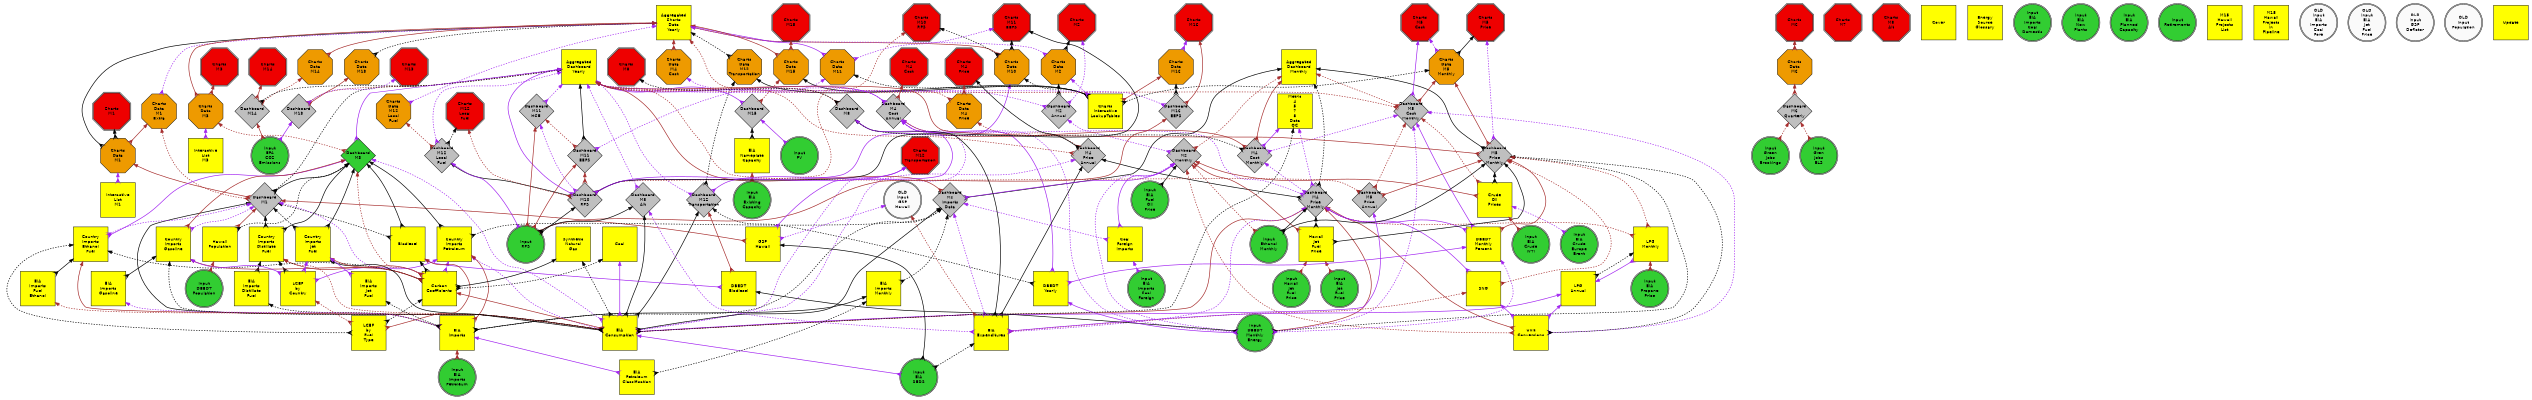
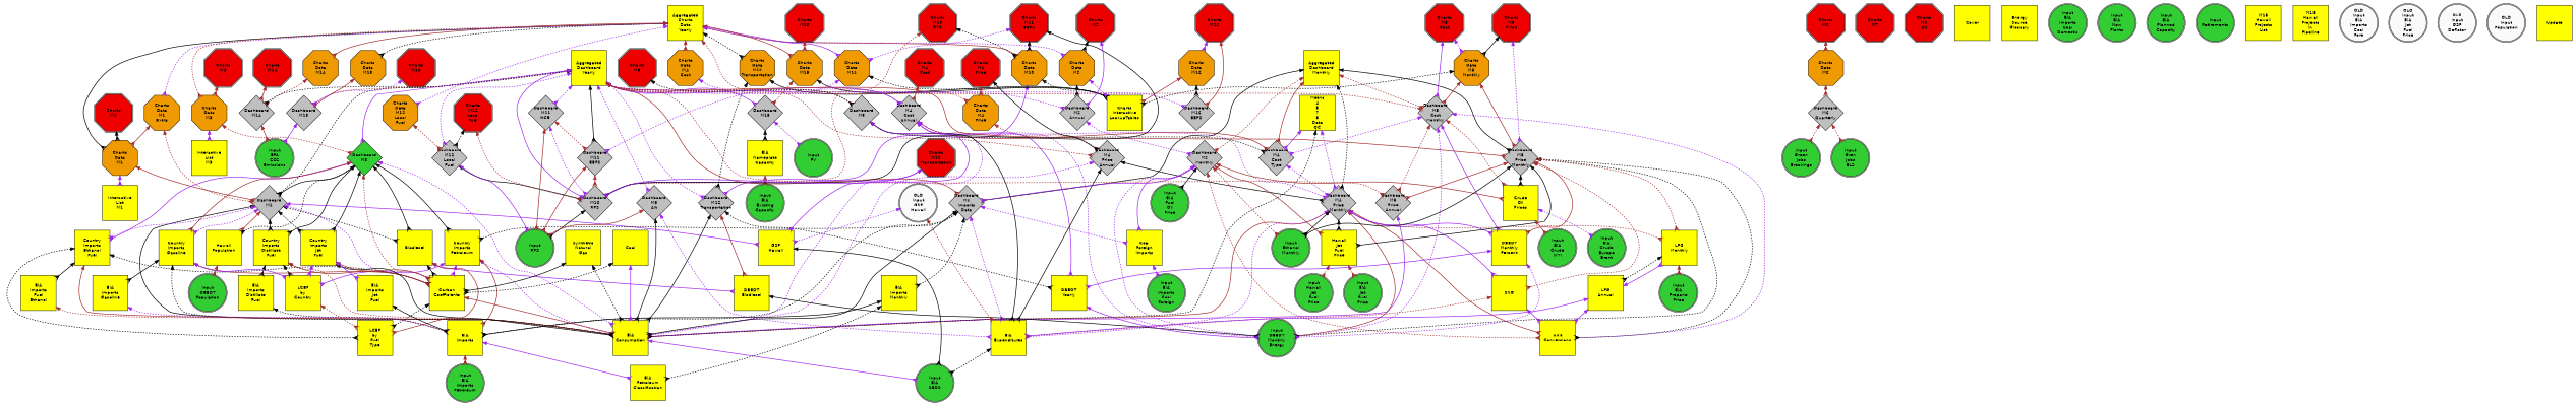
  digraph {
    fontname="DejaVu Sans"
    nodesep=0.75
    node [fillcolor=yellow fixedsize=true fontname="DejaVu Sans" fontsize=20 penwidth=2 shape=box style=filled]
    edge [arrowhead=crow arrowsize=1.75 color=brown dir=both fontname="DejaVu Sans" penwidth=3 style=dashed]
    n1 [height=2.2 label="Aggregated\nCharts\nData\nYearly" width=2.2]
    n2 [fillcolor=orange2 height=2.2 label="Charts\nData\nM1" shape=octagon width=2.2]
    n3 [fillcolor=orange2 height=2.2 label="Charts\nData\nM10" shape=octagon width=2.2]
    n4 [fillcolor=orange2 height=2.2 label="Charts\nData\nM11" shape=octagon width=2.2]
    n5 [fillcolor=orange2 height=2.2 label="Charts\nData\nM12\nLocal\nFuel" shape=octagon width=2.2]
    n6 [fillcolor=orange2 height=2.2 label="Charts\nData\nM12\nTransportation" shape=octagon width=2.2]
    n7 [fillcolor=orange2 height=2.2 label="Charts\nData\nM13" shape=octagon width=2.2]
    n8 [fillcolor=orange2 height=2.2 label="Charts\nData\nM14" shape=octagon width=2.2]
    n9 [fillcolor=orange2 height=2.2 label="Charts\nData\nM15" shape=octagon width=2.2]
    n10 [fillcolor=orange2 height=2.2 label="Charts\nData\nM1\nExtra" shape=octagon width=2.2]
    n11 [fillcolor=orange2 height=2.2 label="Charts\nData\nM2" shape=octagon width=2.2]
    n12 [fillcolor=orange2 height=2.2 label="Charts\nData\nM3" shape=octagon width=2.2]
    n13 [fillcolor=orange2 height=2.2 label="Charts\nData\nM4\nCost" shape=octagon width=2.2]
    n14 [fillcolor=orange2 height=2.2 label="Charts\nData\nM4\nPrice" shape=octagon width=2.2]
    n15 [fillcolor=grey75 height=2.2 label="Dashboard\nM1" shape=diamond width=2.2]
    n16 [height=2.2 label="Interactive\nList\nM1" width=2.2]
    n17 [fillcolor=grey75 height=2.2 label="Dashboard\nM10\nRPS" shape=diamond width=2.2]
    n18 [height=2.2 label="Charts\nInteractive\nLookupTables" width=2.2]
    n19 [fillcolor=grey75 height=2.2 label="Dashboard\nM11\nEEPS" shape=diamond width=2.2]
    n20 [fillcolor=grey75 height=2.2 label="Dashboard\nM12\nLocal\nFuel" shape=diamond width=2.2]
    n21 [fillcolor=grey75 height=2.2 label="Dashboard\nM12\nTransportation" shape=diamond width=2.2]
    n22 [fillcolor=grey75 height=2.2 label="Dashboard\nM13" shape=diamond width=2.2]
    n23 [fillcolor=grey75 height=2.2 label="Dashboard\nM14" shape=diamond width=2.2]
    n24 [fillcolor=grey75 height=2.2 label="Dashboard\nM15" shape=diamond width=2.2]
    n25 [fillcolor=grey75 height=2.2 label="Dashboard\nM2\nAnnual" shape=diamond width=2.2]
    n26 [fillcolor=limegreen height=2.2 label="Dashboard\nM3" shape=diamond width=2.2]
    n27 [height=2.2 label="Interactive\nList\nM3" width=2.2]
    n28 [fillcolor=grey75 height=2.2 label="Dashboard\nM4\nCost\nAnnual" shape=diamond width=2.2]
    n29 [fillcolor=grey75 height=2.2 label="Dashboard\nM4\nPrice\nAnnual" shape=diamond width=2.2]
    n30 [height=2.2 label="Aggregated\nDashboard\nMonthly" width=2.2]
    n31 [fillcolor=grey75 height=2.2 label="Dashboard\nM2\nImports\nData" shape=diamond width=2.2]
    n32 [fillcolor=grey75 height=2.2 label="Dashboard\nM2\nMonthly" shape=diamond width=2.2]
-   n33 [fillcolor=grey75 height=2.2 label="Dashboard\nM4\nCost\nMonthly" shape=diamond width=2.2]
+   n33 [fillcolor=grey75 height=2.2 label="Dashboard\nM4\nCost\nType" shape=diamond width=2.2]
    n34 [fillcolor=grey75 height=2.2 label="Dashboard\nM4\nPrice\nMonthly" shape=diamond width=2.2]
    n35 [fillcolor=grey75 height=2.2 label="Dashboard\nM5\nCost\nMonthly" shape=diamond width=2.2]
    n36 [fillcolor=grey75 height=2.2 label="Dashboard\nM5\nPrice\nMonthly" shape=diamond width=2.2]
    n37 [height=2.2 label="EIA\nConsumption" width=2.2]
    n38 [height=2.2 label="Coal\nForeign\nImports" width=2.2]
    n39 [height=2.2 label="Country\nImports\nPetroleum" width=2.2]
    n40 [height=2.2 label="EIA\nImports" width=2.2]
    n41 [height=2.2 label="EIA\nExpenditures" width=2.2]
    n42 [height=2.2 label="EIA\nImports\nMonthly" width=2.2]
    n43 [height=2.2 label="Crude\nOil\nPrices" width=2.2]
    n44 [fillcolor=limegreen height=2.2 label="Input\nDBEDT\nMonthly\nEnergy" shape=doublecircle width=2.2]
    n45 [height=2.2 label="Hawaii\nJet\nFuel\nPrice" width=2.2]
    n46 [fillcolor=limegreen height=2.2 label="Input\nEIA\nFuel\nOil\nPrice" shape=doublecircle width=2.2]
    n47 [fillcolor=limegreen height=2.2 label="Input\nEthanol\nMonthly" shape=doublecircle width=2.2]
    n48 [height=2.2 label="Unit\nConversions" width=2.2]
    n49 [height=2.2 label="DBEDT\nMonthly\nPercent" width=2.2]
    n50 [height=2.2 label="LPG\nMonthly" width=2.2]
    n51 [height=2.2 label=SNG width=2.2]
    n52 [fillcolor=grey75 height=2.2 label="Dashboard\nM5\nPrice\nAnnual" shape=diamond width=2.2]
    n53 [height=2.2 label="Aggregated\nDashboard\nYearly" width=2.2]
    n54 [fillcolor=grey75 height=2.2 label="Dashboard\nM11\nHCEI" shape=diamond width=2.2]
    n55 [fillcolor=grey75 height=2.2 label="Dashboard\nM16\nEEPS" shape=diamond width=2.2]
    n56 [fillcolor=grey75 height=2.2 label="Dashboard\nM8" shape=diamond width=2.2]
    n57 [fillcolor=grey75 height=2.2 label="Dashboard\nM8\nAlt" shape=diamond width=2.2]
    n58 [height=2.2 label=Biodiesel width=2.2]
    n59 [height=2.2 label="Carbon\nCoefficients" width=2.2]
    n60 [height=2.2 label="Country\nImports\nDistillate\nFuel" width=2.2]
    n61 [height=2.2 label="Country\nImports\nEthanol\nFuel" width=2.2]
    n62 [height=2.2 label="Country\nImports\nGasoline" width=2.2]
    n63 [height=2.2 label="Country\nImports\nJet\nFuel" width=2.2]
    n64 [height=2.2 label="GSP\nHawaii" width=2.2]
    n65 [height=2.2 label="Hawaii\nPopulation" width=2.2]
    n66 [fillcolor=limegreen height=2.2 label="Input\nRPS" shape=doublecircle width=2.2]
    n67 [height=2.2 label="DBEDT\nBiodiesel" width=2.2]
    n68 [height=2.2 label="DBEDT\nYearly" width=2.2]
    n69 [fillcolor=limegreen height=2.2 label="Input\nEPA\nCO2\nEmissions" shape=doublecircle width=2.2]
    n70 [height=2.2 label="EIA\nNameplate\nCapacity" width=2.2]
    n71 [fillcolor=limegreen height=2.2 label="Input\nPV" shape=doublecircle width=2.2]
    n72 [height=2.2 label="LCEF\nby\nFuel\nType" width=2.2]
    n73 [fillcolor=limegreen height=2.2 label="Input\nEIA\nSEDS" shape=doublecircle width=2.2]
    n74 [fillcolor=orange2 height=2.2 label="Charts\nData\nM16" shape=octagon width=2.2]
    n75 [fillcolor=orange2 height=2.2 label="Charts\nData\nM5\nMonthly" shape=octagon width=2.2]
    n76 [fillcolor=orange2 height=2.2 label="Charts\nData\nM6" shape=octagon width=2.2]
    n77 [fillcolor=grey75 height=2.2 label="Dashboard\nM6\nQuarterly" shape=diamond width=2.2]
    n78 [fillcolor=limegreen height=2.2 label="Input\nGreen\nJobs\nBrookings" shape=doublecircle width=2.2]
    n79 [fillcolor=limegreen height=2.2 label="Input\nGren\nJobs\nBLS" shape=doublecircle width=2.2]
    n80 [fillcolor=red2 height=2.2 label="Charts\nM1" shape=doubleoctagon width=2.2]
    n81 [fillcolor=red2 height=2.2 label="Charts\nM10\nRPS" shape=doubleoctagon width=2.2]
    n82 [fillcolor=red2 height=2.2 label="Charts\nM11\nEEPS" shape=doubleoctagon width=2.2]
    n83 [fillcolor=red2 height=2.2 label="Charts\nM12\nLocal\nFuel" shape=doubleoctagon width=2.2]
    n84 [fillcolor=red2 height=2.2 label="Charts\nM12\nTransportation" shape=doubleoctagon width=2.2]
    n85 [fillcolor=red2 height=2.2 label="Charts\nM13" shape=doubleoctagon width=2.2]
    n86 [fillcolor=red2 height=2.2 label="Charts\nM14" shape=doubleoctagon width=2.2]
    n87 [fillcolor=red2 height=2.2 label="Charts\nM15" shape=doubleoctagon width=2.2]
    n88 [fillcolor=red2 height=2.2 label="Charts\nM16" shape=doubleoctagon width=2.2]
    n89 [fillcolor=red2 height=2.2 label="Charts\nM2" shape=doubleoctagon width=2.2]
    n90 [fillcolor=red2 height=2.2 label="Charts\nM3" shape=doubleoctagon width=2.2]
    n91 [fillcolor=red2 height=2.2 label="Charts\nM4\nCost" shape=doubleoctagon width=2.2]
    n92 [fillcolor=red2 height=2.2 label="Charts\nM4\nPrice" shape=doubleoctagon width=2.2]
    n93 [fillcolor=red2 height=2.2 label="Charts\nM5\nCost" shape=doubleoctagon width=2.2]
    n94 [fillcolor=red2 height=2.2 label="Charts\nM5\nPrice" shape=doubleoctagon width=2.2]
    n95 [fillcolor=red2 height=2.2 label="Charts\nM6" shape=doubleoctagon width=2.2]
    n96 [fillcolor=red2 height=2.2 label="Charts\nM7" shape=doubleoctagon width=2.2]
    n97 [fillcolor=red2 height=2.2 label="Charts\nM8" shape=doubleoctagon width=2.2]
    n98 [fillcolor=red2 height=2.2 label="Charts\nM8\nAlt" shape=doubleoctagon width=2.2]
    n99 [height=2.2 label=Coal width=2.2]
    n100 [fillcolor=limegreen height=2.2 label="Input\nEIA\nImports\nCoal\nForeign" shape=doublecircle width=2.2]
    n101 [height=2.2 label="EIA\nImports\nDistillate\nFuel" width=2.2]
    n102 [height=2.2 label="LCEF\nby\nCountry" width=2.2]
    n103 [height=2.2 label="EIA\nImports\nFuel\nEthanol" width=2.2]
    n104 [height=2.2 label="EIA\nImports\nGasoline" width=2.2]
    n105 [height=2.2 label="EIA\nImports\nJet\nFuel" width=2.2]
    n106 [height=2.2 label="EIA\nPetroleum\nClassification" width=2.2]
    n107 [fillcolor=limegreen height=2.2 label="Input\nEIA\nImports\nPetroleum" shape=doublecircle width=2.2]
    n108 [height=2.2 label=Cover width=2.2]
    n109 [fillcolor=limegreen height=2.2 label="Input\nEIA\nCrude\nEurope\nBrent" shape=doublecircle width=2.2]
    n110 [fillcolor=limegreen height=2.2 label="Input\nEIA\nCrude\nWTI" shape=doublecircle width=2.2]
    n111 [fillcolor=limegreen height=2.2 label="Input\nDBEDT\nPopulation" shape=doublecircle width=2.2]
    n112 [fillcolor=limegreen height=2.2 label="Input\nEIA\nExisting\nCapacity" shape=doublecircle width=2.2]
    n113 [fillcolor=limegreen height=2.2 label="Input\nEIA\nJet\nFuel\nPrice" shape=doublecircle width=2.2]
    n114 [fillcolor=limegreen height=2.2 label="Input\nHawaii\nJet\nFuel\nPrice" shape=doublecircle width=2.2]
    n115 [fillcolor=limegreen height=2.2 label="Input\nEIA\nPropane\nPrice" shape=doublecircle width=2.2]
    n116 [height=2.2 label="LPG\nAnnual" width=2.2]
    n117 [height=2.2 label="Energy\nSource\nGlossary" width=2.2]
    n118 [fillcolor=limegreen height=2.2 label="Input\nEIA\nImports\nCoal\nDomestic" shape=doublecircle width=2.2]
    n119 [fillcolor=limegreen height=2.2 label="Input\nEIA\nNew\nPlants" shape=doublecircle width=2.2]
    n120 [fillcolor=limegreen height=2.2 label="Input\nEIA\nPlanned\nCapacity" shape=doublecircle width=2.2]
    n121 [fillcolor=limegreen height=2.2 label="Input\nRetirements" shape=doublecircle width=2.2]
    n122 [height=2.2 label="M15\nHawaii\nProjects\nList" width=2.2]
    n123 [height=2.2 label="M15\nHawaii\nProjects\nin\nPipeline" width=2.2]
    n124 [height=2.2 label="Metric\n4\n5\n7\n8\nData\nQC" width=2.2]
    n125 [fillcolor=grey98 height=2.2 label="OLD\nInput\nEIA\nImports\nCoal\nFore" shape=doublecircle width=2.2]
    n126 [fillcolor=grey98 height=2.2 label="OLD\nInput\nEIA\nJet\nFuel\nPrice" shape=doublecircle width=2.2]
    n127 [fillcolor=grey98 height=2.2 label="OLD\nInput\nGSP\nDeflator" shape=doublecircle width=2.2]
    n128 [fillcolor=grey98 height=2.2 label="OLD\nInput\nGSP\nHawaii" shape=doublecircle width=2.2]
    n129 [fillcolor=grey98 height=2.2 label="OLD\nInput\nPopulation" shape=doublecircle width=2.2]
    n130 [height=2.2 label="Synthetic\nNatural\nGas" width=2.2]
    n131 [height=2.2 label=Update width=2.2]
    n1 -> n2 [color=black style=bold]
    n1 -> n3 [style=bold]
    n1 -> n4 [color=purple style=bold]
    n1 -> n5 [color=purple]
    n1 -> n6 [color=black]
    n1 -> n7 [color=black]
    n1 -> n8 [style=bold]
    n1 -> n9 [style=bold]
    n1 -> n10 [color=purple]
    n1 -> n11 [color=purple]
-   n1 -> n12 [style=bold]
+   n1 -> n12
    n1 -> n13
    n1 -> n14
    n2 -> n15 [style=bold]
    n2 -> n16 [color=purple style=bold]
    n3 -> n17 [color=purple style=bold]
    n3 -> n18 [color=black]
    n4 -> n18 [color=black]
    n4 -> n19 [color=purple]
    n5 -> n20
    n6 -> n18 [color=black style=bold]
    n6 -> n21 [color=black]
    n7 -> n22 [style=bold]
    n8 -> n23
    n9 -> n18 [color=black style=bold]
    n9 -> n24
    n10 -> n2 [style=bold]
    n10 -> n15
    n11 -> n18 [color=purple]
    n11 -> n25 [color=black]
    n12 -> n26
    n12 -> n27 [color=purple]
    n13 -> n28 [color=purple]
    n14 -> n29
    n15 -> n37 [color=black style=bold]
    n15 -> n58 [color=black]
    n15 -> n59 [color=purple]
    n15 -> n60 [color=black style=bold]
    n15 -> n61 [color=purple]
    n15 -> n62 [color=purple]
    n15 -> n63 [color=black]
-   n15 -> n64 [style=bold]
+   n15 -> n64 [color=purple style=bold]
    n15 -> n65 [style=bold]
    n17 -> n66 [color=black style=bold]
    n19 -> n17 [style=bold]
    n19 -> n66 [style=bold]
    n20 -> n17 [color=black style=bold]
    n20 -> n66 [color=purple style=bold]
    n21 -> n37 [color=black style=bold]
    n21 -> n67 [style=bold]
    n21 -> n68 [color=black]
    n22 -> n69 [color=purple style=bold]
    n23 -> n69 [style=bold]
    n24 -> n70 [color=black style=bold]
-   n24 -> n71 [color=purple style=bold]
+   n24 -> n71 [color=purple]
    n25 -> n32 [color=purple]
    n26 -> n15 [color=black style=bold]
    n26 -> n37 [color=purple]
    n26 -> n39 [color=black style=bold]
    n26 -> n58 [color=black style=bold]
    n26 -> n59
    n26 -> n60 [color=black style=bold]
    n26 -> n61 [color=purple style=bold]
    n26 -> n62 [style=bold]
    n26 -> n63 [color=black style=bold]
    n26 -> n65 [color=black]
    n28 -> n33 [style=bold]
    n28 -> n34 [color=purple]
    n28 -> n37 [color=purple]
    n28 -> n44 [color=purple]
    n28 -> n68 [color=purple style=bold]
    n29 -> n34 [color=black style=bold]
    n29 -> n37 [color=purple]
    n29 -> n41 [color=black style=bold]
    n30 -> n31 [color=black style=bold]
    n30 -> n32
    n30 -> n33 [style=bold]
    n30 -> n34 [color=black]
    n30 -> n35
    n30 -> n36 [color=black style=bold]
    n31 -> n37 [color=black style=bold]
    n31 -> n38 [color=purple]
    n31 -> n39 [color=black]
    n31 -> n40 [color=black]
    n31 -> n41 [color=purple]
    n31 -> n42 [color=black]
    n32 -> n31 [color=purple style=bold]
    n32 -> n38 [color=purple style=bold]
    n32 -> n43 [style=bold]
    n32 -> n44 [color=purple]
    n32 -> n45 [style=bold]
    n32 -> n46 [color=black style=bold]
    n32 -> n47
    n32 -> n48
    n33 -> n34 [color=purple]
    n34 -> n37 [style=bold]
    n34 -> n41 [color=purple]
    n34 -> n44 [style=bold]
    n34 -> n45 [color=black]
    n34 -> n47 [color=black style=bold]
    n34 -> n48 [style=bold]
    n34 -> n49 [color=purple style=bold]
    n34 -> n50
    n34 -> n51 [color=purple style=bold]
    n35 -> n33 [color=purple]
    n35 -> n43
    n35 -> n44 [color=purple]
    n35 -> n48 [color=purple]
    n35 -> n49 [color=purple style=bold]
    n35 -> n52
    n36 -> n43 [color=black]
    n36 -> n44 [color=black]
    n36 -> n45 [color=black style=bold]
    n36 -> n47 [color=black style=bold]
    n36 -> n48 [color=black]
    n36 -> n49 [style=bold]
    n36 -> n50
    n36 -> n51
    n36 -> n52 [style=bold]
    n37 -> n73 [color=purple style=bold]
    n38 -> n100 [color=purple]
    n39 -> n37 [color=purple]
    n39 -> n40 [style=bold]
    n39 -> n59 [color=purple]
    n39 -> n102 [color=purple style=bold]
    n40 -> n106 [color=purple style=bold]
    n40 -> n107 [style=bold]
    n41 -> n73 [color=black]
    n42 -> n40 [color=black style=bold]
    n42 -> n106 [color=black]
    n43 -> n109 [color=purple]
    n43 -> n110 [style=bold]
    n45 -> n113
    n45 -> n114
    n49 -> n44 [color=purple]
    n49 -> n68 [color=purple style=bold]
    n50 -> n115 [style=bold]
    n50 -> n116 [color=black]
    n51 -> n41
    n51 -> n48 [color=purple style=bold]
    n52 -> n37 [color=purple style=bold]
    n53 -> n15 [color=black]
    n53 -> n17 [color=purple style=bold]
    n53 -> n19 [color=black style=bold]
    n53 -> n20 [color=purple]
    n53 -> n21 [color=purple]
    n53 -> n22
    n53 -> n23 [color=black]
    n53 -> n24 [color=purple style=bold]
    n53 -> n25 [color=purple]
    n53 -> n26 [color=purple style=bold]
    n53 -> n28 [color=purple style=bold]
    n53 -> n29
    n53 -> n31 [style=bold]
    n53 -> n35
    n53 -> n36 [style=bold]
    n53 -> n52
    n53 -> n54 [color=purple]
    n53 -> n55 [color=purple]
    n53 -> n56
    n53 -> n57 [color=purple]
    n54 -> n17 [color=purple]
    n54 -> n19
    n54 -> n66 [style=bold]
-   n55 -> n66 [style=bold]
    n56 -> n33 [color=black]
    n56 -> n41 [color=black style=bold]
    n56 -> n64 [color=purple style=bold]
    n57 -> n37 [color=black style=bold]
    n57 -> n41 [color=purple]
-   n57 -> n66 [color=black style=bold]
+   n57 -> n66 [style=bold]
    n58 -> n59 [color=black style=bold]
    n58 -> n67 [color=purple style=bold]
    n58 -> n72 [style=bold]
    n59 -> n37 [style=bold]
    n59 -> n72 [color=black]
    n60 -> n37
    n60 -> n59 [style=bold]
    n60 -> n101 [color=black style=bold]
    n60 -> n102 [color=black]
    n61 -> n37 [style=bold]
    n61 -> n59 [color=black]
    n61 -> n72 [color=black]
    n61 -> n103 [color=black style=bold]
    n62 -> n37 [color=black]
    n62 -> n59 [style=bold]
    n62 -> n102 [color=purple style=bold]
    n62 -> n104 [color=black style=bold]
    n63 -> n37 [color=black style=bold]
    n63 -> n59 [style=bold]
    n63 -> n102 [color=purple style=bold]
    n63 -> n105 [color=purple style=bold]
    n64 -> n73 [color=black style=bold]
    n65 -> n111 [style=bold]
    n67 -> n44 [color=black style=bold]
    n68 -> n44 [color=purple style=bold]
    n70 -> n112 [style=bold]
    n74 -> n18 [style=bold]
    n74 -> n55 [color=black]
    n75 -> n18 [color=black]
    n75 -> n35 [style=bold]
    n75 -> n36 [style=bold]
    n76 -> n77
    n77 -> n78
    n77 -> n79
    n80 -> n2 [color=black]
    n81 -> n3 [color=black]
    n81 -> n17
    n82 -> n3 [color=black]
    n82 -> n4 [color=purple]
    n82 -> n17 [color=black style=bold]
    n83 -> n17
    n83 -> n20 [color=black]
    n84 -> n17 [color=purple style=bold]
    n84 -> n21 [color=purple style=bold]
    n85 -> n22 [color=purple]
    n86 -> n23 [style=bold]
    n87 -> n9 [style=bold]
    n88 -> n55 [style=bold]
    n88 -> n74 [color=purple style=bold]
    n89 -> n11 [color=black]
-   n89 -> n25 [color=purple]
+   n89 -> n25 [color=purple style=bold]
    n90 -> n12
    n91 -> n28 [style=bold]
    n92 -> n14
    n92 -> n29 [color=black style=bold]
    n93 -> n35 [color=purple style=bold]
    n93 -> n75 [color=purple]
    n94 -> n36 [color=purple]
    n94 -> n75 [color=black style=bold]
    n95 -> n76 [style=bold]
    n97 -> n56 [color=black]
    n99 -> n37 [color=purple style=bold]
    n99 -> n59 [color=black]
    n101 -> n40 [color=black]
    n102 -> n72
    n103 -> n40
    n104 -> n40 [color=purple]
-   n105 -> n40 [color=black]
+   n105 -> n40 [color=black style=bold]
    n116 -> n41 [color=purple style=bold]
    n116 -> n48 [color=purple style=bold]
    n116 -> n50 [color=purple style=bold]
    n124 -> n33 [color=purple style=bold]
    n124 -> n34 [color=purple]
    n124 -> n37 [color=black]
    n128 -> n41
    n128 -> n64 [color=purple]
    n130 -> n37 [color=black]
    n130 -> n59 [color=black style=bold]
  }
